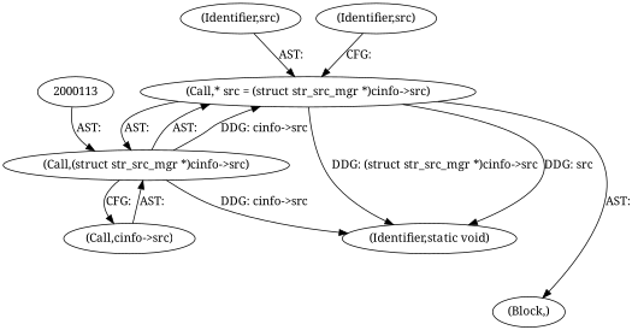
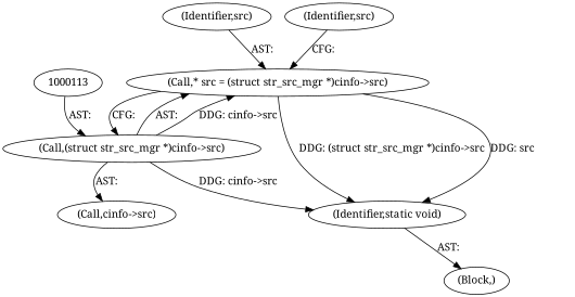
  digraph {
    fontname="Noto Serif"
    node [fontname="Noto Serif"]
    edge [fontname="Noto Serif"]
    n1 [label="(Call,* src = (struct str_src_mgr *)cinfo->src)"]
    n2 [label="(Call,(struct str_src_mgr *)cinfo->src)"]
    n3 [label="(Identifier,static void)"]
    n4 [label="(Block,)"]
    n5 [label="(Call,cinfo->src)"]
    n6 [label="(Identifier,src)"]
    n7 [label="(Identifier,src)"]
-   1000113 [label=2000113]
-   n1 -> n2 [label="AST: "]
+   1000113
+   n1 -> n2 [label="CFG: "]
    n1 -> n3 [label="DDG: (struct str_src_mgr *)cinfo->src"]
    n1 -> n3 [label="DDG: src"]
-   n1 -> n4 [label="AST: "]
+   n3 -> n4 [label="AST: "]
    n2 -> n1 [label="AST: "]
    n2 -> n1 [label="DDG: cinfo->src"]
    n2 -> n3 [label="DDG: cinfo->src"]
-   n2 -> n5 [label="CFG: "]
-   n5 -> n2 [label="AST: "]
+   n2 -> n5 [label="AST: "]
    n6 -> n1 [label="AST: "]
    n7 -> n1 [label="CFG: "]
    1000113 -> n2 [label="AST: "]
  }
